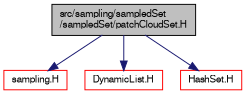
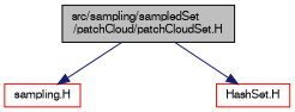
  digraph {
    node [color=red fontname=FreeSans fontsize=10 shape=record]
    edge [color=midnightblue fontname=FreeSans fontsize=10 labelfontname=FreeSans labelfontsize=10 style=solid]
-   n1 [color=black fillcolor=grey75 fontcolor=black height=0.2 label="src/sampling/sampledSet\l/sampledSet/patchCloudSet.H" style=filled width=0.4]
+   n1 [color=black fillcolor=grey75 fontcolor=black height=0.2 label="src/sampling/sampledSet\l/patchCloud/patchCloudSet.H" style=filled width=0.4]
    n2 [height=0.2 label="sampling.H" width=0.4]
-   n3 [height=0.2 label="DynamicList.H" width=0.4]
    n4 [height=0.2 label="HashSet.H" width=0.4]
    n1 -> n2
-   n1 -> n3
    n1 -> n4
  }
